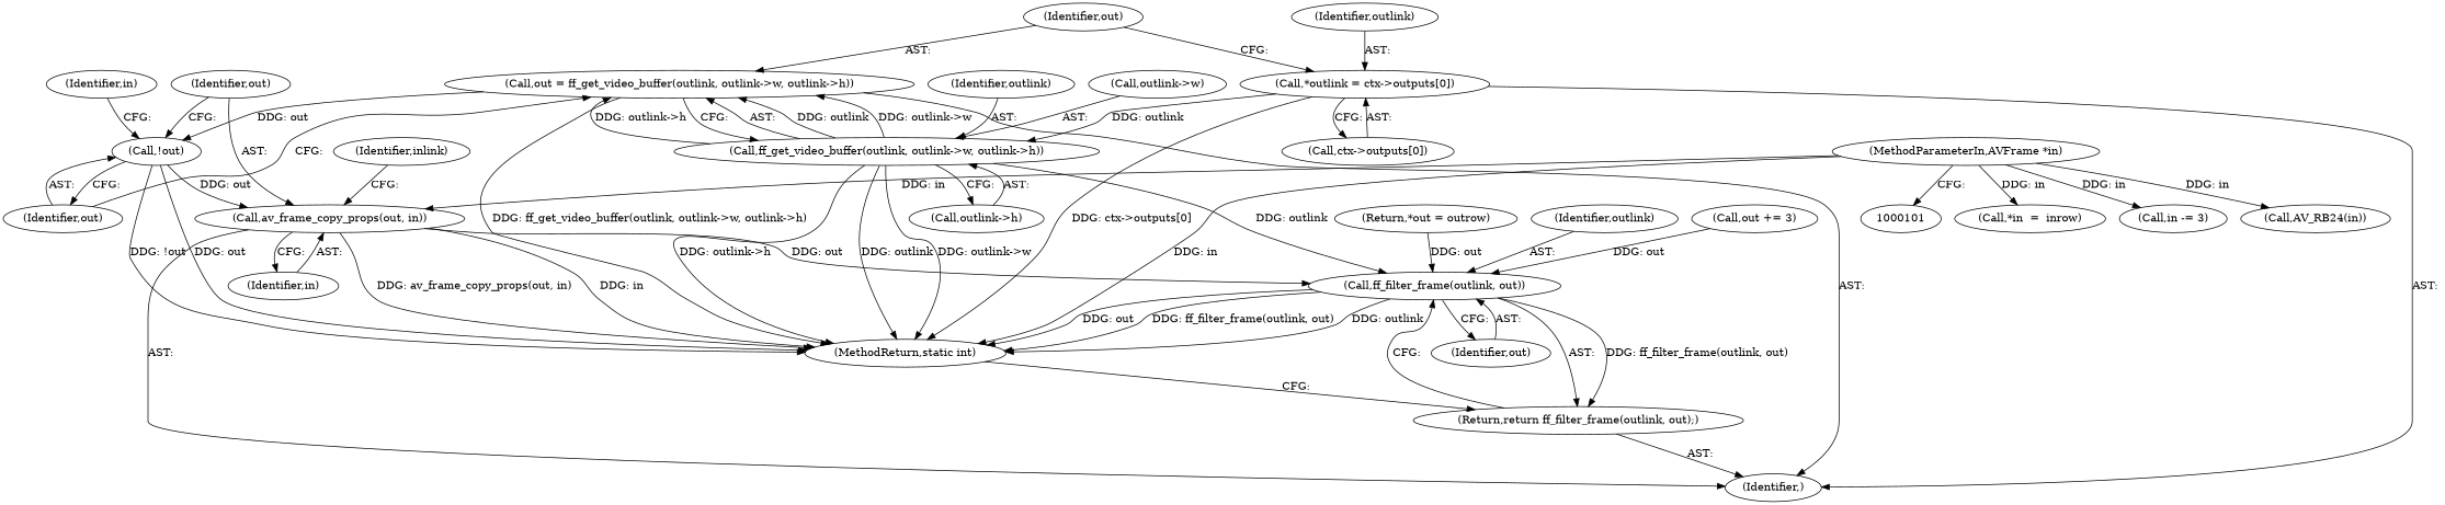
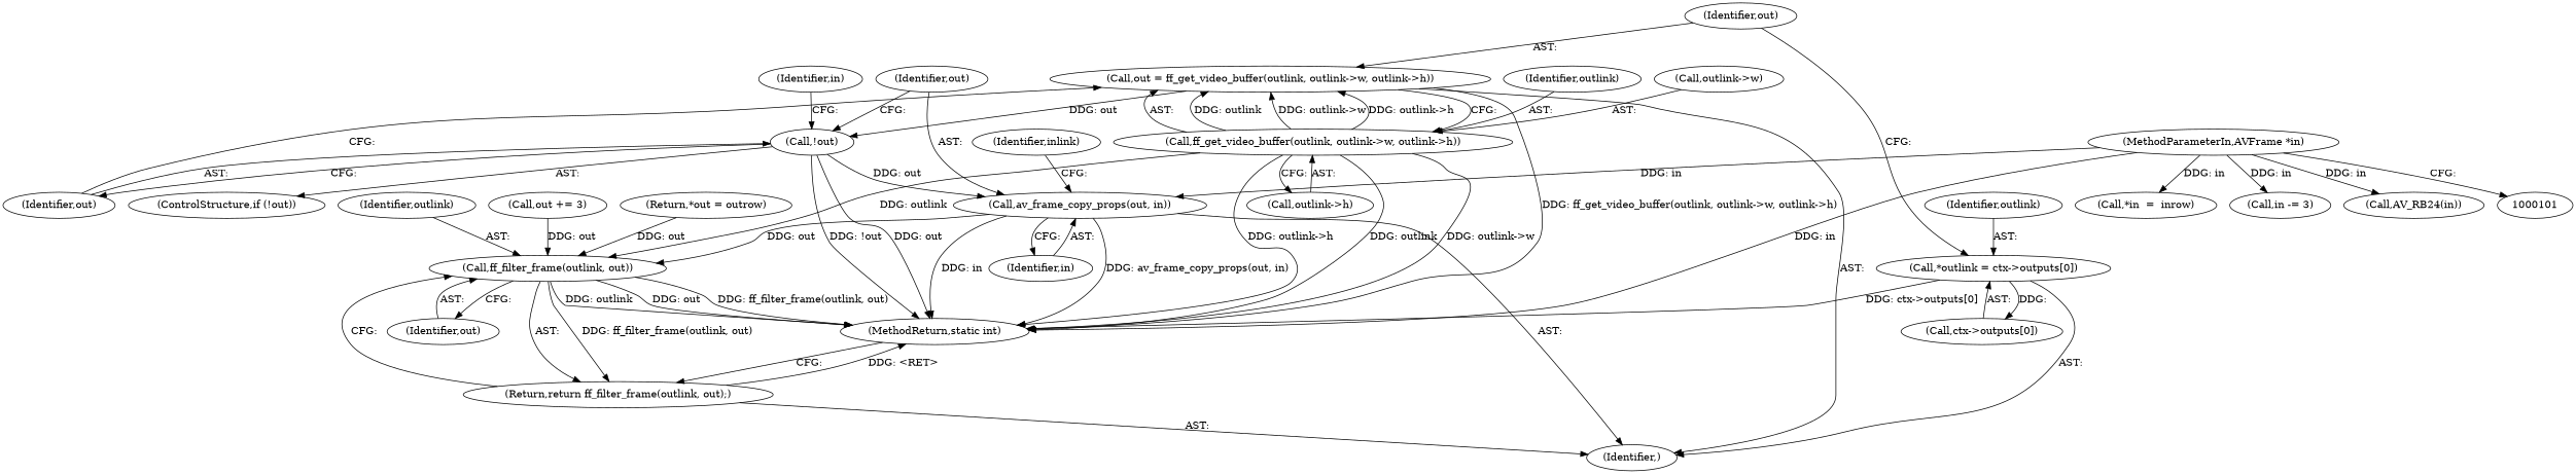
  digraph {
    n1 [label="(Call,av_frame_copy_props(out, in))"]
    n2 [label="(Call,ff_filter_frame(outlink, out))"]
    n3 [label="(Identifier,)"]
    n4 [label="(Identifier,in)"]
    n5 [label="(MethodReturn,static int)"]
    n6 [label="(Return,return ff_filter_frame(outlink, out);)"]
    n7 [label="(Identifier,out)"]
    n8 [label="(Call,!out)"]
+   n9 [label="(ControlStructure,if (!out))"]
    n10 [label="(Identifier,out)"]
    n11 [label="(Call,out = ff_get_video_buffer(outlink, outlink->w, outlink->h))"]
    n12 [label="(Call,ff_get_video_buffer(outlink, outlink->w, outlink->h))"]
    n13 [label="(Call,outlink->h)"]
    n14 [label="(Call,*outlink = ctx->outputs[0])"]
    n15 [label="(Call,ctx->outputs[0])"]
    n16 [label="(MethodParameterIn,AVFrame *in)"]
    n17 [label="(Call,*in  =  inrow)"]
    n18 [label="(Call,in -= 3)"]
    n19 [label="(Call,AV_RB24(in))"]
    1000101
    n21 [label="(Identifier,inlink)"]
    n22 [label="(Identifier,outlink)"]
    n23 [label="(Identifier,outlink)"]
    n24 [label="(Call,out += 3)"]
    n25 [label="(Identifier,in)"]
    n26 [label="(Call,outlink->w)"]
    n27 [label="(Return,*out = outrow)"]
    n28 [label="(Identifier,out)"]
    n29 [label="(Identifier,out)"]
    n30 [label="(Identifier,outlink)"]
    n1 -> n2 [label="DDG: out"]
    n1 -> n3 [label="AST: "]
    n1 -> n4 [label="CFG: "]
    n1 -> n5 [label="DDG: av_frame_copy_props(out, in)"]
    n1 -> n5 [label="DDG: in"]
    n2 -> n5 [label="DDG: out"]
    n2 -> n5 [label="DDG: ff_filter_frame(outlink, out)"]
    n2 -> n5 [label="DDG: outlink"]
    n2 -> n6 [label="AST: "]
    n2 -> n6 [label="DDG: ff_filter_frame(outlink, out)"]
    n2 -> n7 [label="CFG: "]
    n4 -> n1 [label="AST: "]
    n5 -> n6 [label="CFG: "]
    n6 -> n2 [label="CFG: "]
    n6 -> n3 [label="AST: "]
+   n6 -> n5 [label="DDG: <RET>"]
    n7 -> n2 [label="AST: "]
    n8 -> n1 [label="DDG: out"]
    n8 -> n5 [label="DDG: out"]
    n8 -> n5 [label="DDG: !out"]
+   n8 -> n9 [label="AST: "]
    n8 -> n10 [label="CFG: "]
    n10 -> n8 [label="AST: "]
    n10 -> n11 [label="CFG: "]
    n11 -> n3 [label="AST: "]
    n11 -> n5 [label="DDG: ff_get_video_buffer(outlink, outlink->w, outlink->h)"]
    n11 -> n8 [label="DDG: out"]
    n11 -> n12 [label="CFG: "]
    n12 -> n2 [label="DDG: outlink"]
    n12 -> n5 [label="DDG: outlink->h"]
    n12 -> n5 [label="DDG: outlink"]
    n12 -> n5 [label="DDG: outlink->w"]
    n12 -> n11 [label="AST: "]
    n12 -> n11 [label="DDG: outlink"]
    n12 -> n11 [label="DDG: outlink->w"]
    n12 -> n11 [label="DDG: outlink->h"]
    n12 -> n13 [label="CFG: "]
    n13 -> n12 [label="AST: "]
    n14 -> n3 [label="AST: "]
    n14 -> n5 [label="DDG: ctx->outputs[0]"]
-   n14 -> n12 [label="DDG: outlink"]
-   n14 -> n15 [label="CFG: "]
+   n14 -> n15 [label="DDG: "]
    n15 -> n14 [label="AST: "]
    n16 -> n1 [label="DDG: in"]
    n16 -> n5 [label="DDG: in"]
    n16 -> n17 [label="DDG: in"]
    n16 -> n18 [label="DDG: in"]
    n16 -> n19 [label="DDG: in"]
    n16 -> 1000101 [label="CFG: "]
    n21 -> n1 [label="CFG: "]
    n22 -> n12 [label="AST: "]
    n23 -> n14 [label="AST: "]
    n24 -> n2 [label="DDG: out"]
    n25 -> n8 [label="CFG: "]
    n26 -> n12 [label="AST: "]
    n27 -> n2 [label="DDG: out"]
    n28 -> n11 [label="AST: "]
    n28 -> n14 [label="CFG: "]
    n29 -> n1 [label="AST: "]
    n29 -> n8 [label="CFG: "]
    n30 -> n2 [label="AST: "]
  }
